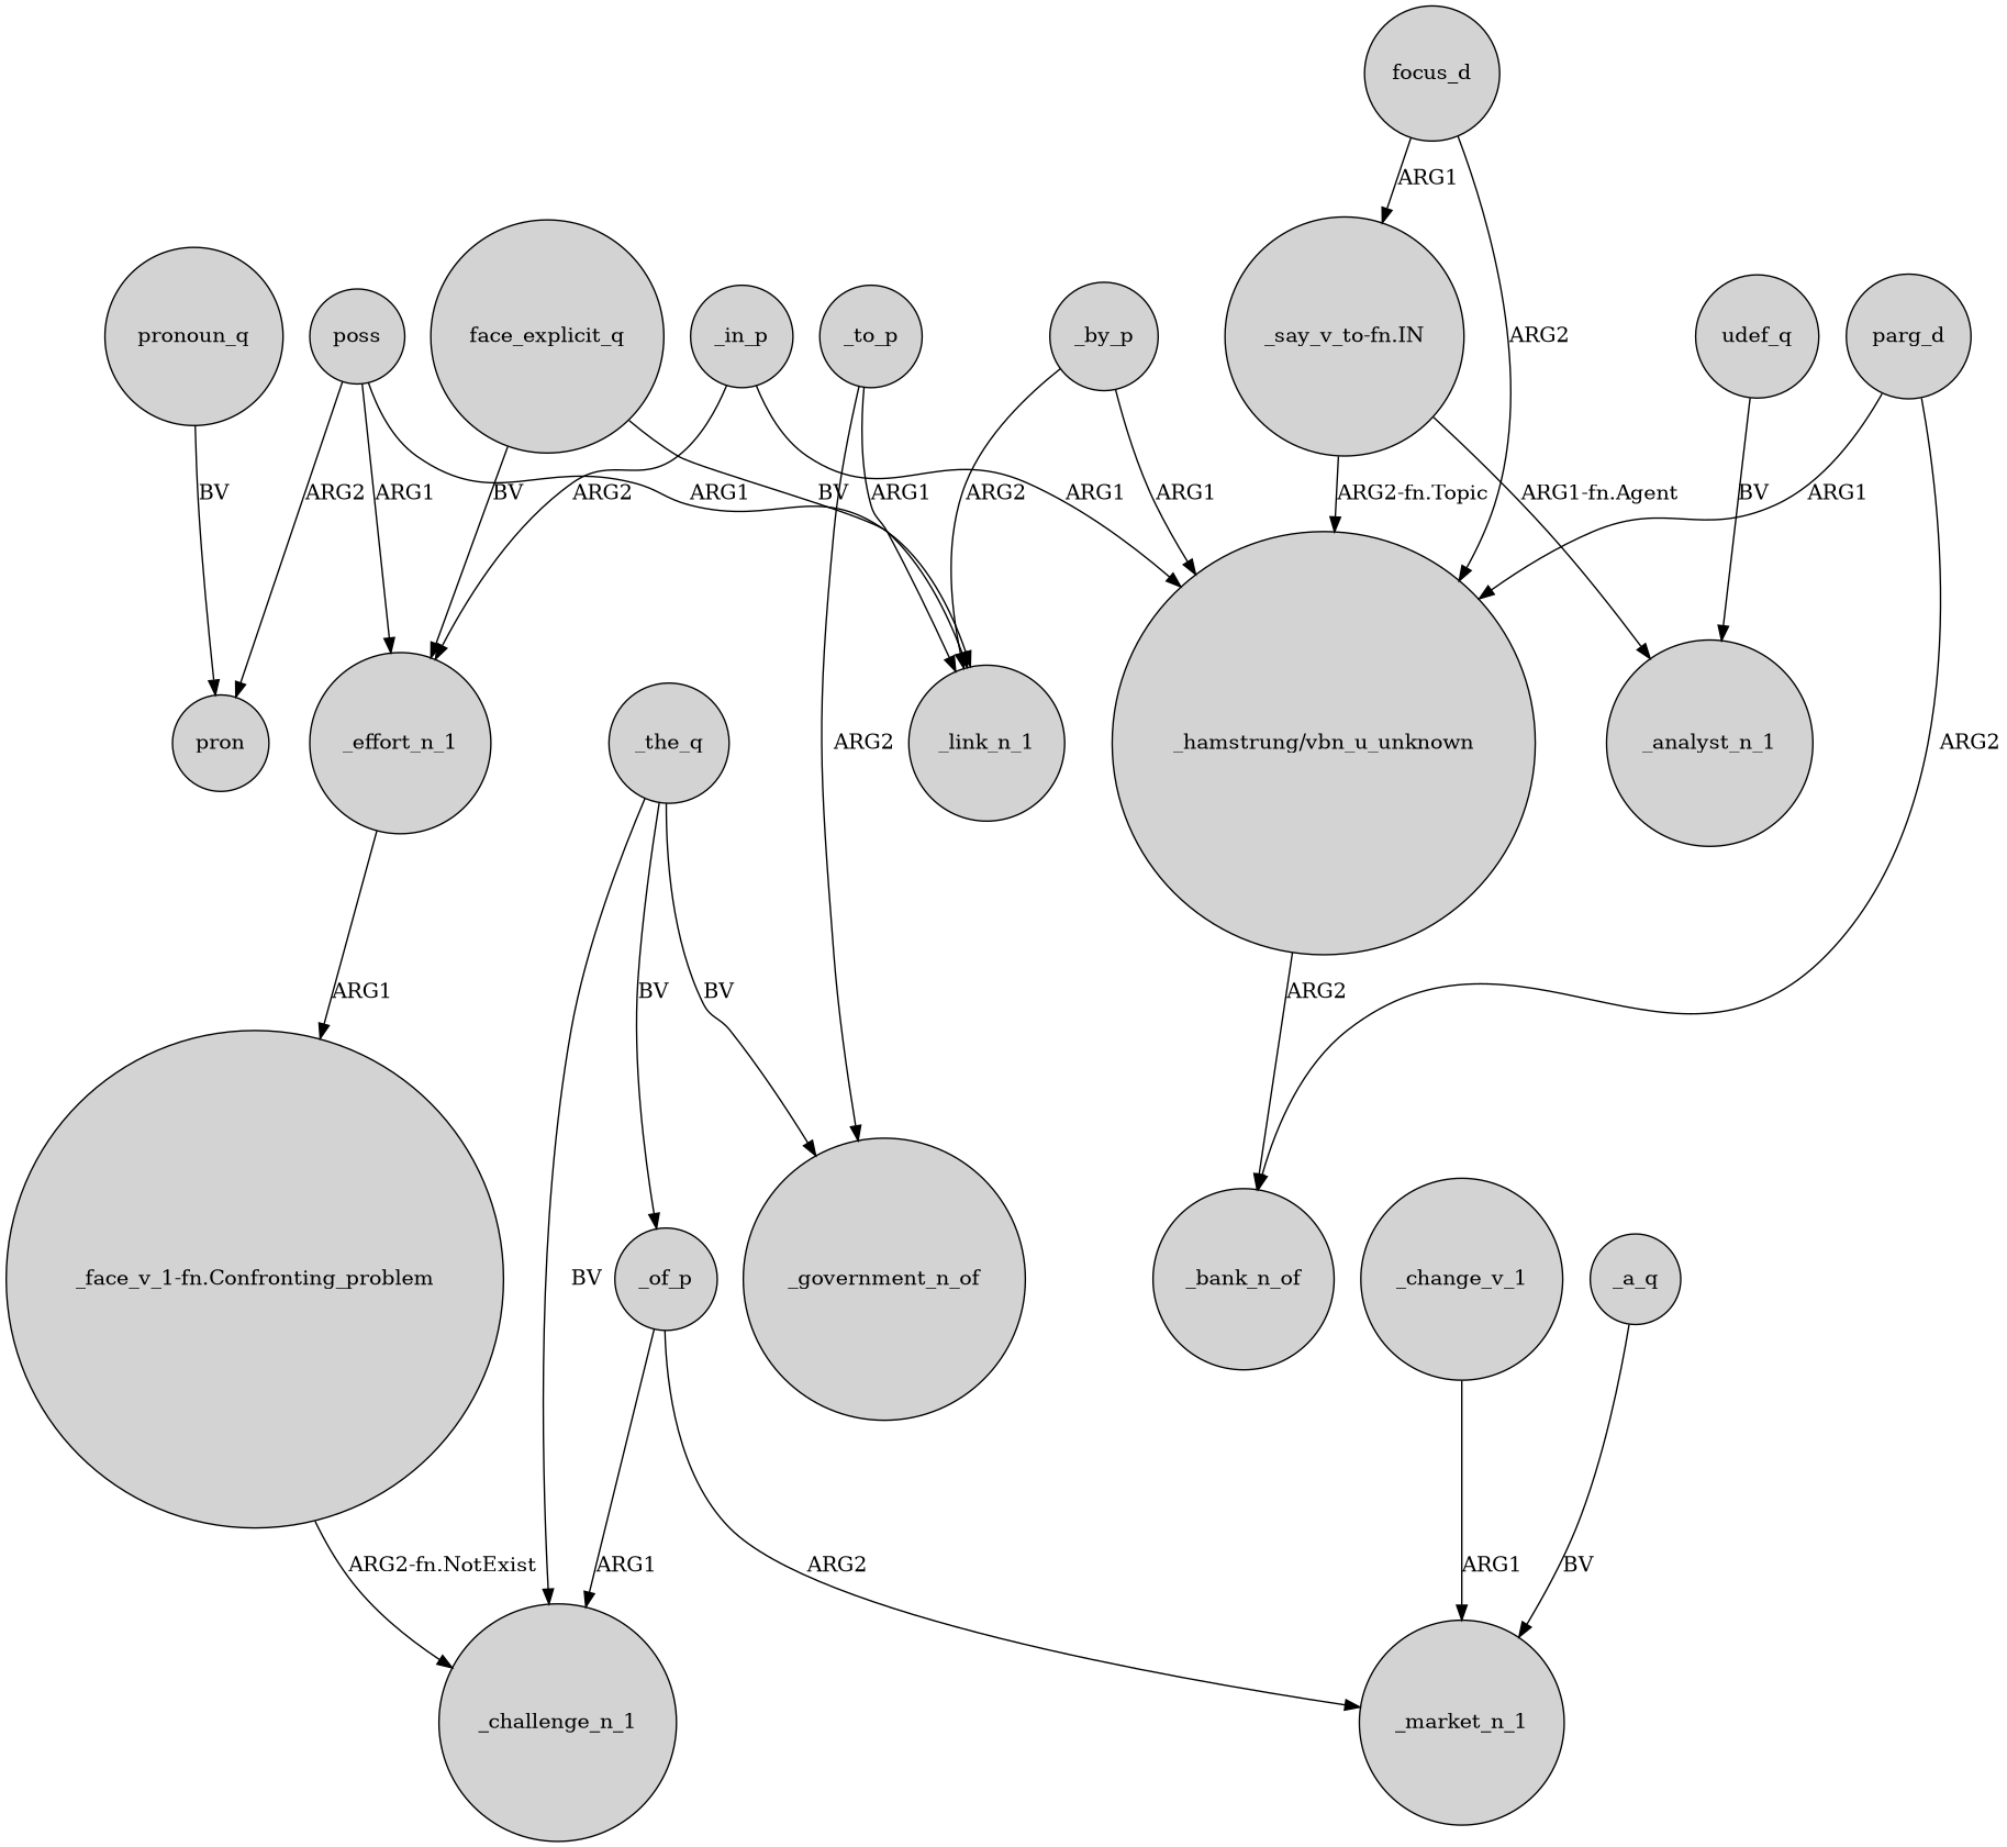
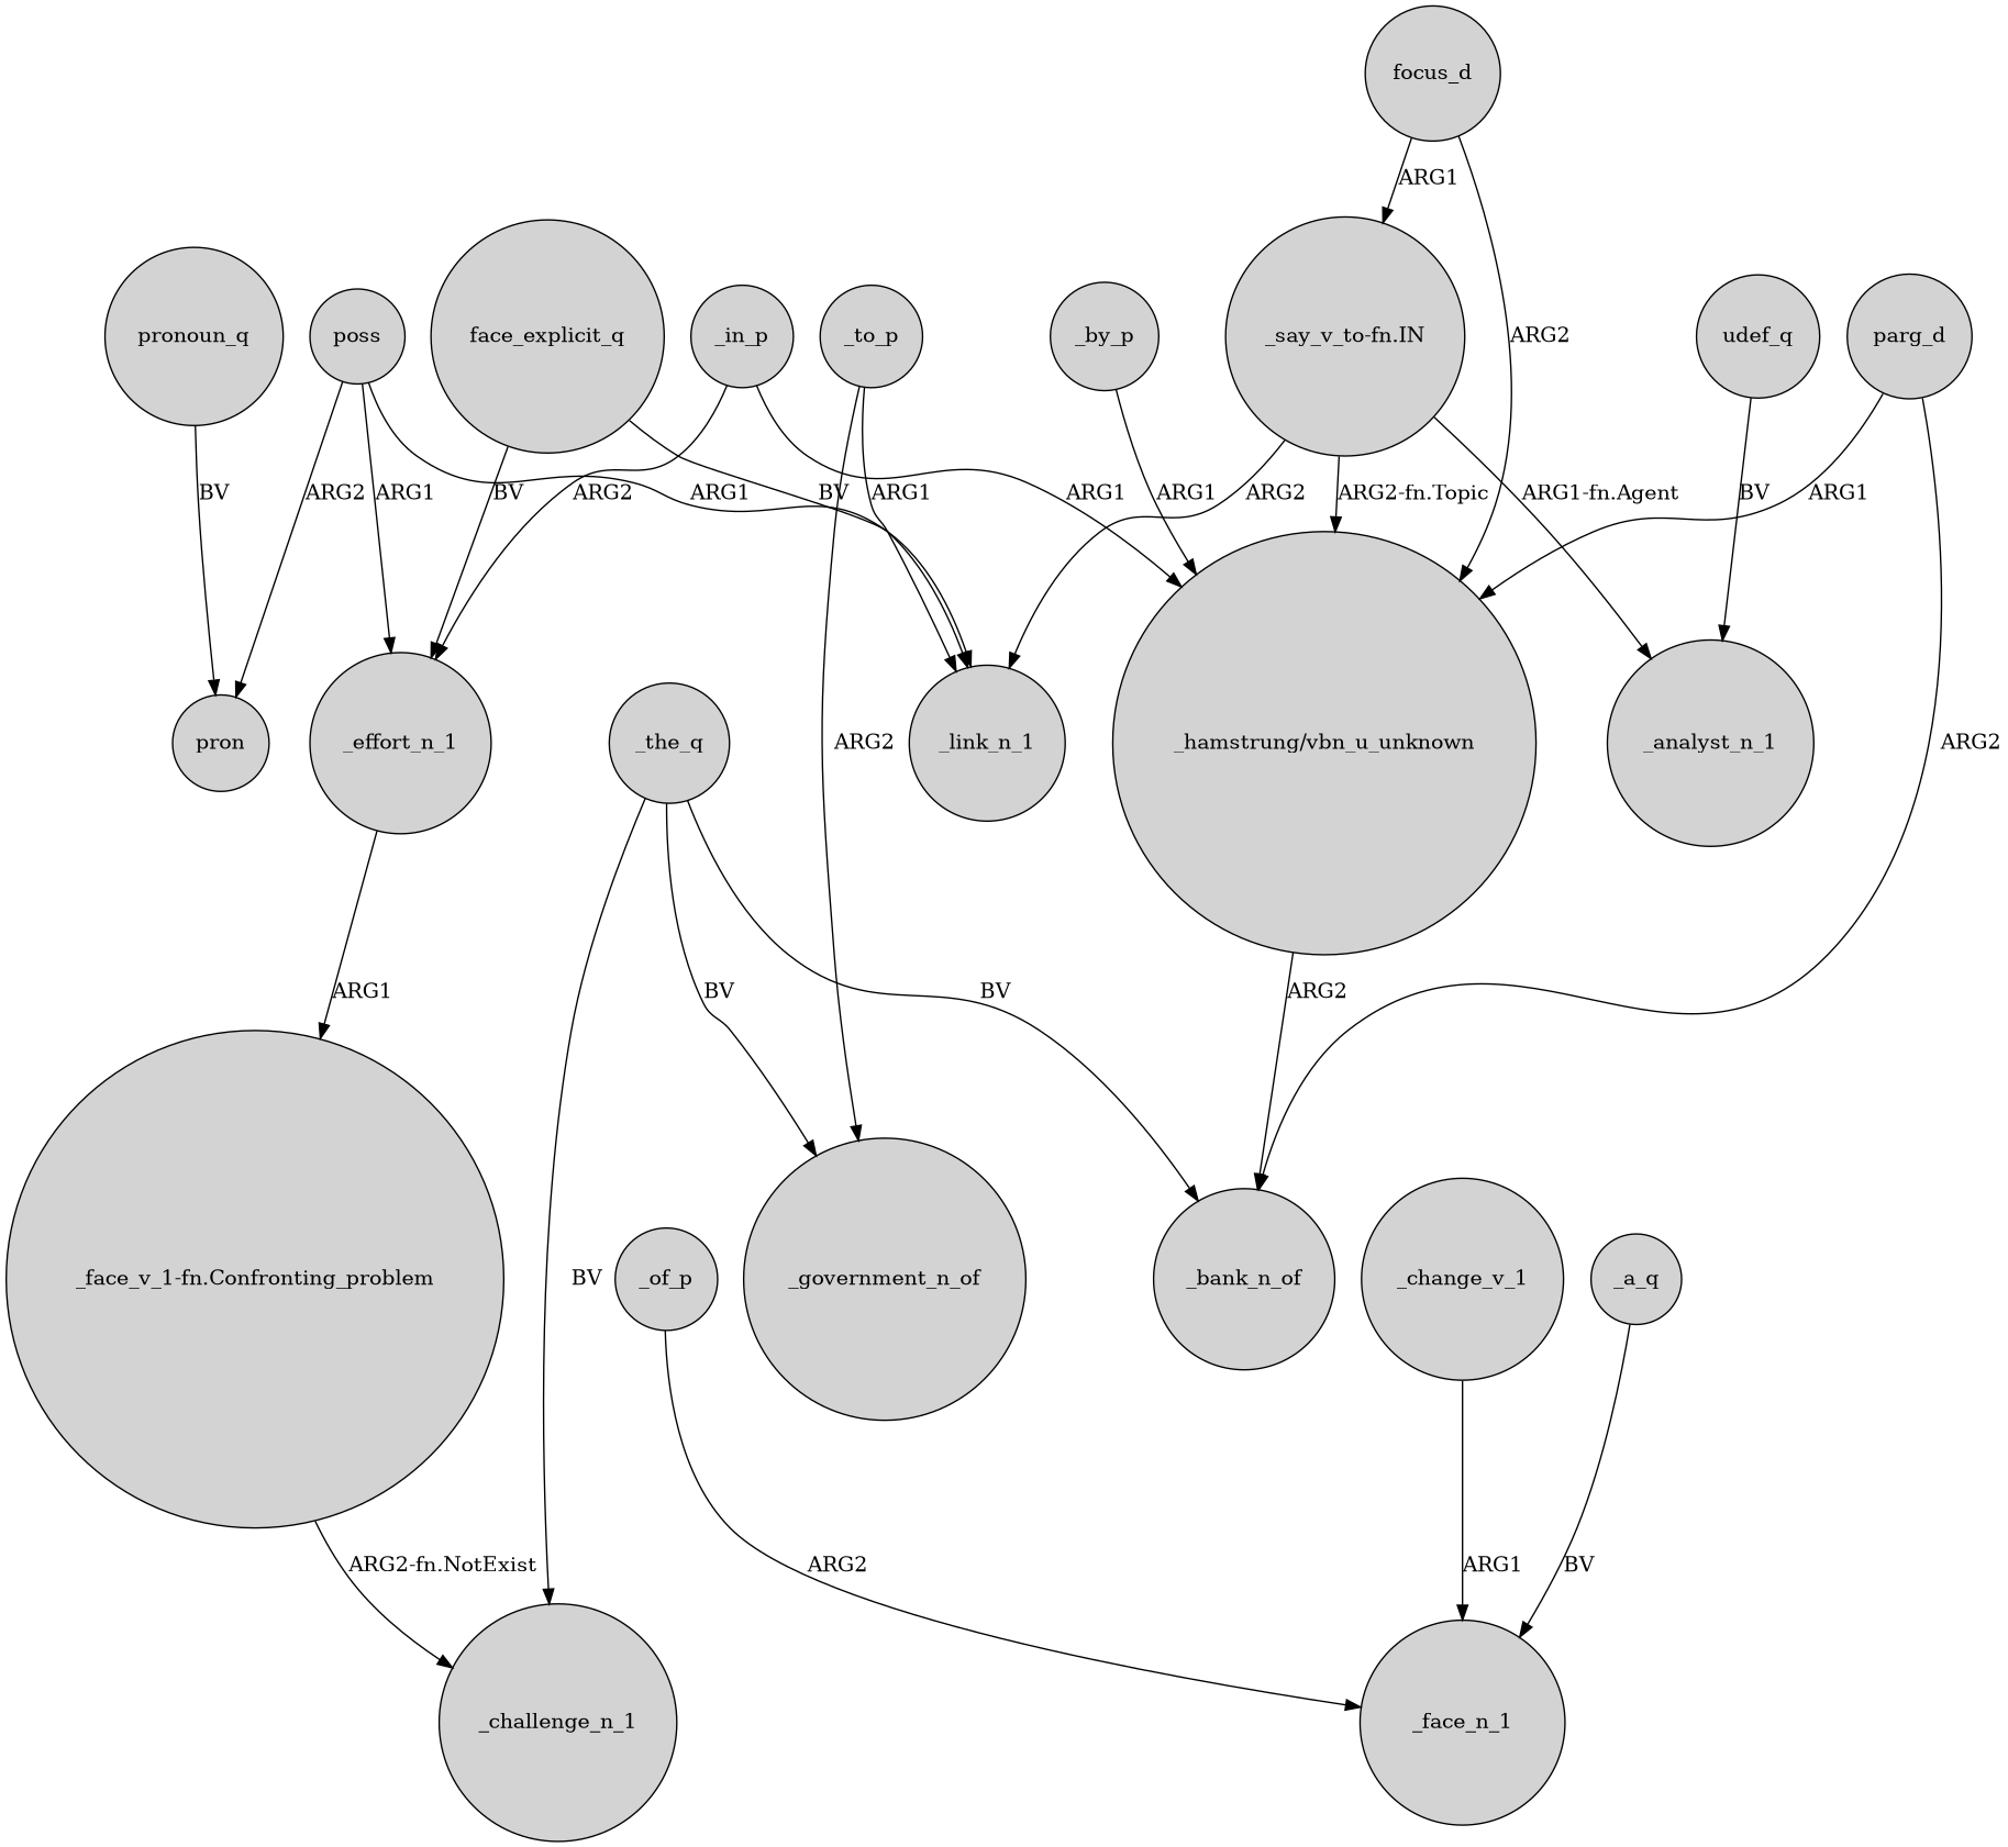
  digraph {
    node [shape=circle style=filled]
    poss
    pron
    _effort_n_1
    _link_n_1
    "_face_v_1-fn.Confronting_problem"
    _in_p
    "_hamstrung/vbn_u_unknown"
    _bank_n_of
    _challenge_n_1
    _to_p
    _government_n_of
    n12 [label=face_explicit_q]
    _the_q
    _of_p
-   _market_n_1
+   _market_n_1 [label=_face_n_1]
    parg_d
    pronoun_q
    "_say_v_to-fn.IN"
    _analyst_n_1
    _change_v_1
    _by_p
    _a_q
    udef_q
    focus_d
    poss -> pron [label=ARG2]
    poss -> _effort_n_1 [label=ARG1]
    poss -> _link_n_1 [label=ARG1]
    _effort_n_1 -> "_face_v_1-fn.Confronting_problem" [label=ARG1]
    "_face_v_1-fn.Confronting_problem" -> _challenge_n_1 [label="ARG2-fn.NotExist"]
    _in_p -> _effort_n_1 [label=ARG2]
    _in_p -> "_hamstrung/vbn_u_unknown" [label=ARG1]
    "_hamstrung/vbn_u_unknown" -> _bank_n_of [label=ARG2]
    _to_p -> _link_n_1 [label=ARG1]
    _to_p -> _government_n_of [label=ARG2]
    n12 -> _effort_n_1 [label=BV]
    n12 -> _link_n_1 [label=BV]
-   _the_q -> _of_p [label=BV]
+   _the_q -> _bank_n_of [label=BV]
    _the_q -> _challenge_n_1 [label=BV]
    _the_q -> _government_n_of [label=BV]
-   _of_p -> _challenge_n_1 [label=ARG1]
    _of_p -> _market_n_1 [label=ARG2]
    parg_d -> "_hamstrung/vbn_u_unknown" [label=ARG1]
    parg_d -> _bank_n_of [label=ARG2]
    pronoun_q -> pron [label=BV]
    "_say_v_to-fn.IN" -> "_hamstrung/vbn_u_unknown" [label="ARG2-fn.Topic"]
    "_say_v_to-fn.IN" -> _analyst_n_1 [label="ARG1-fn.Agent"]
    _change_v_1 -> _market_n_1 [label=ARG1]
-   _by_p -> _link_n_1 [label=ARG2]
+   "_say_v_to-fn.IN" -> _link_n_1 [label=ARG2]
    _by_p -> "_hamstrung/vbn_u_unknown" [label=ARG1]
    _a_q -> _market_n_1 [label=BV]
    udef_q -> _analyst_n_1 [label=BV]
    focus_d -> "_hamstrung/vbn_u_unknown" [label=ARG2]
    focus_d -> "_say_v_to-fn.IN" [label=ARG1]
  }
